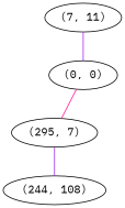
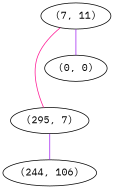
  graph {
    fontname="IBM Plex Mono"
    node [color=black fontname="IBM Plex Mono"]
    edge [color=purple fontname="IBM Plex Mono" weight=1]
    n1 [label="(295, 7)"]
    "(7, 11)"
    "(0, 0)"
-   "(244, 106)" [label="(244, 108)"]
+   "(244, 106)"
    n1 -- "(244, 106)"
-   "(0, 0)" -- n1 [color=deeppink]
+   "(7, 11)" -- n1 [color=deeppink]
    "(7, 11)" -- "(0, 0)" [weight=4]
  }
